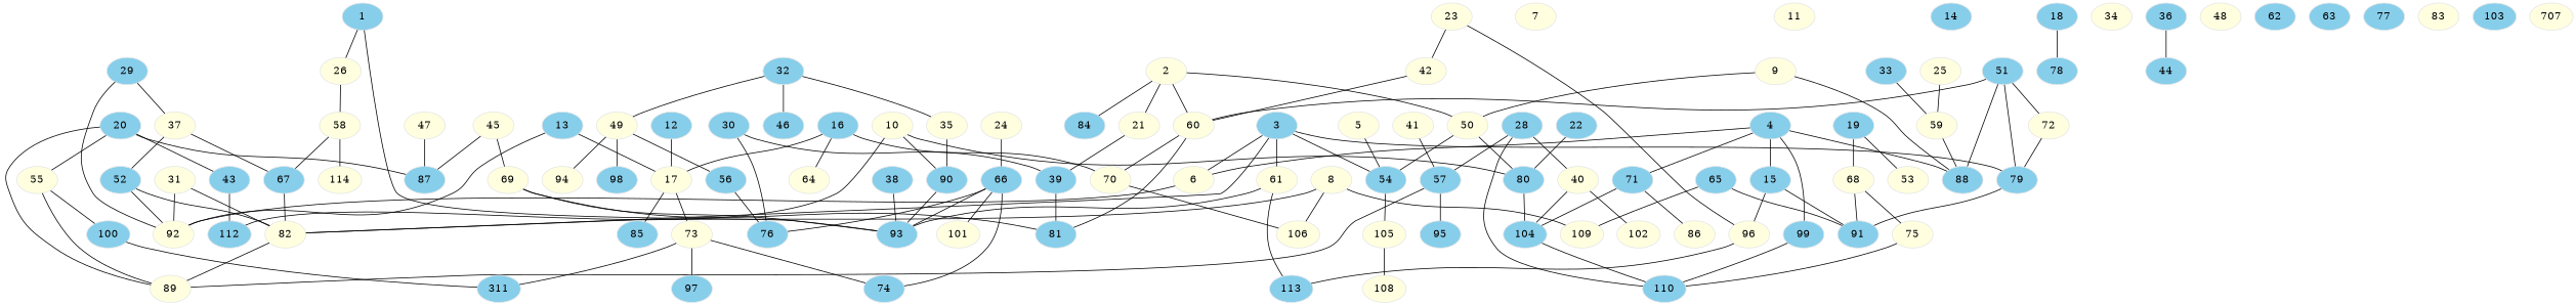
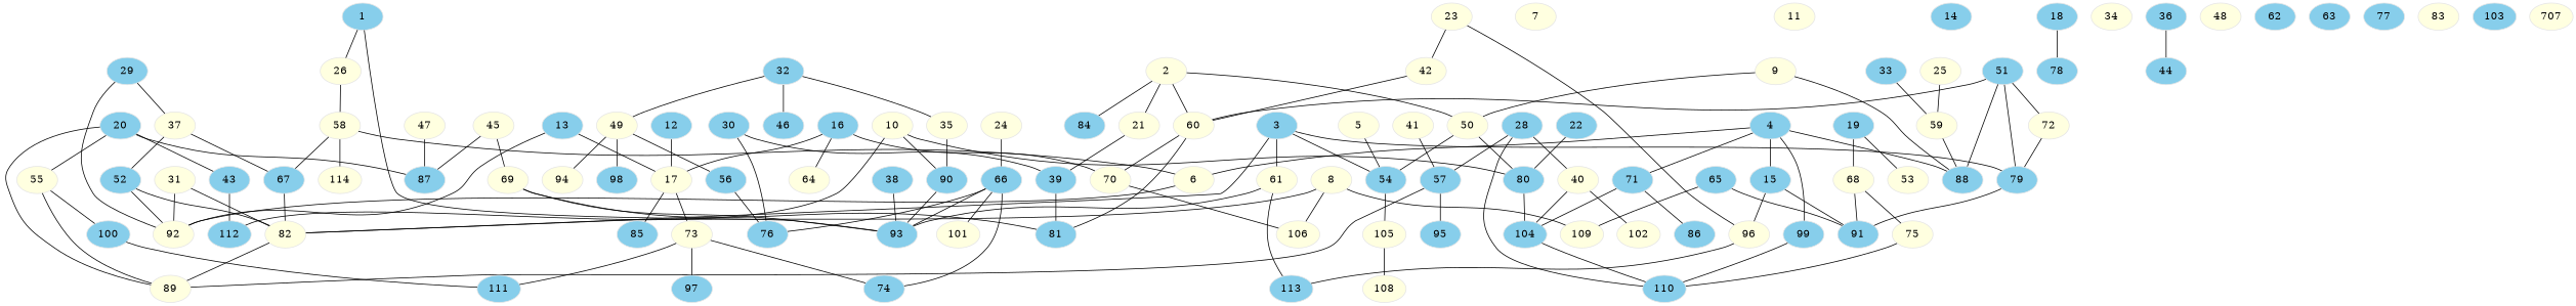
  graph {
    node [color=gray90 fillcolor=skyblue style=filled]
    26 [fillcolor=lightyellow]
    1
    93
    58 [fillcolor=lightyellow]
    2 [fillcolor=lightyellow]
    21 [fillcolor=lightyellow]
    50 [fillcolor=lightyellow]
    60 [fillcolor=lightyellow]
    84
    39
    54
    80
    70 [fillcolor=lightyellow]
    81
    6 [fillcolor=lightyellow]
    3
    61 [fillcolor=lightyellow]
    79
    82 [fillcolor=lightyellow]
    92 [fillcolor=lightyellow]
    40 [fillcolor=lightyellow]
    28
    57
    110
    105 [fillcolor=lightyellow]
    113
    91
    89 [fillcolor=lightyellow]
    4
    15
    71
    88
    99
    96 [fillcolor=lightyellow]
    104
-   86 [fillcolor=lightyellow]
+   86
    5 [fillcolor=lightyellow]
    7 [fillcolor=lightyellow]
    8 [fillcolor=lightyellow]
    106 [fillcolor=lightyellow]
    109 [fillcolor=lightyellow]
    9 [fillcolor=lightyellow]
    10 [fillcolor=lightyellow]
    90
    112
    11 [fillcolor=lightyellow]
    17 [fillcolor=lightyellow]
    12
    73 [fillcolor=lightyellow]
    85
    13
    14
    16
    64 [fillcolor=lightyellow]
    74
    97
-   111 [label=311]
+   111
    18
    78
    53 [fillcolor=lightyellow]
    19
    68 [fillcolor=lightyellow]
    75 [fillcolor=lightyellow]
    20
    43
    55 [fillcolor=lightyellow]
    87
    100
    22
    23 [fillcolor=lightyellow]
    42 [fillcolor=lightyellow]
    24 [fillcolor=lightyellow]
    66
    76
    101 [fillcolor=lightyellow]
    25 [fillcolor=lightyellow]
    59 [fillcolor=lightyellow]
    67
    114 [fillcolor=lightyellow]
    102 [fillcolor=lightyellow]
    95
    29
    37 [fillcolor=lightyellow]
    52
    30
    31 [fillcolor=lightyellow]
    35 [fillcolor=lightyellow]
    32
    46
    49 [fillcolor=lightyellow]
    56
    94 [fillcolor=lightyellow]
    98
    33
    34 [fillcolor=lightyellow]
    36
    44
    38
    41 [fillcolor=lightyellow]
    45 [fillcolor=lightyellow]
    69 [fillcolor=lightyellow]
    47 [fillcolor=lightyellow]
    48 [fillcolor=lightyellow]
    51
    72 [fillcolor=lightyellow]
    108 [fillcolor=lightyellow]
    62
    63
    65
    77
    83 [fillcolor=lightyellow]
    103
    n113 [fillcolor=lightyellow label=707]
    26 -- 58
    1 -- 26
    1 -- 93
    58 -- 67
    58 -- 114
    2 -- 21
    2 -- 50
    2 -- 60
    2 -- 84
    21 -- 39
    50 -- 54
    50 -- 80
    60 -- 70
    60 -- 81
    39 -- 81
    54 -- 105
    80 -- 104
    70 -- 106
    6 -- 92
    3 -- 54
-   3 -- 6
+   58 -- 6
    3 -- 61
    3 -- 79
    3 -- 82
    61 -- 93
    61 -- 113
    79 -- 91
    82 -- 89
    40 -- 104
    40 -- 102
    28 -- 40
    28 -- 57
    28 -- 110
    57 -- 89
    57 -- 95
    105 -- 108
    4 -- 6
    4 -- 15
    4 -- 71
    4 -- 88
    4 -- 99
    15 -- 91
    15 -- 96
    71 -- 104
    71 -- 86
    99 -- 110
    96 -- 113
    104 -- 110
    5 -- 54
    8 -- 82
    8 -- 106
    8 -- 109
    9 -- 50
    9 -- 88
    10 -- 80
    10 -- 90
    10 -- 112
    90 -- 93
    17 -- 73
    17 -- 85
    12 -- 17
    73 -- 74
    73 -- 97
    73 -- 111
    13 -- 92
    13 -- 17
    16 -- 70
    16 -- 17
    16 -- 64
    18 -- 78
    19 -- 53
    19 -- 68
    68 -- 91
    68 -- 75
    75 -- 110
    20 -- 89
    20 -- 43
    20 -- 55
    20 -- 87
    43 -- 112
    55 -- 89
    55 -- 100
    100 -- 111
    22 -- 80
    23 -- 96
    23 -- 42
    42 -- 60
    24 -- 66
    66 -- 93
    66 -- 74
    66 -- 76
    66 -- 101
    25 -- 59
    59 -- 88
    67 -- 82
    29 -- 92
    29 -- 37
    37 -- 67
    37 -- 52
    52 -- 82
    52 -- 92
    30 -- 39
    30 -- 76
    31 -- 82
    31 -- 92
    35 -- 90
    32 -- 35
    32 -- 46
    32 -- 49
    49 -- 56
    49 -- 94
    49 -- 98
    56 -- 76
    33 -- 59
    36 -- 44
    38 -- 93
    41 -- 57
    45 -- 87
    45 -- 69
    69 -- 93
    69 -- 81
    47 -- 87
    51 -- 60
    51 -- 79
    51 -- 88
    51 -- 72
    72 -- 79
    65 -- 91
    65 -- 109
  }
